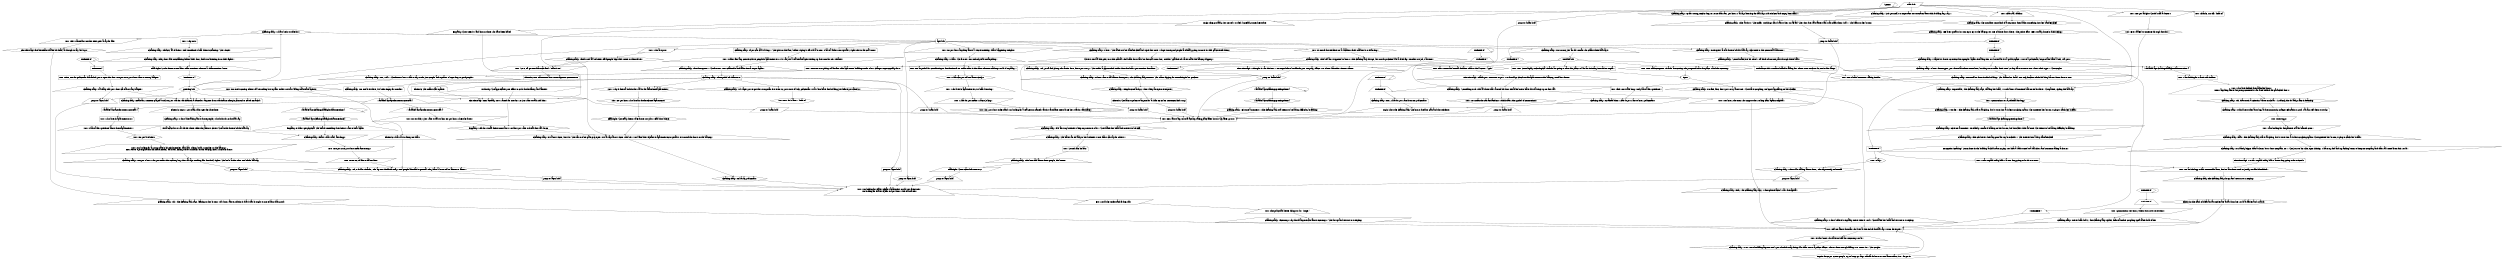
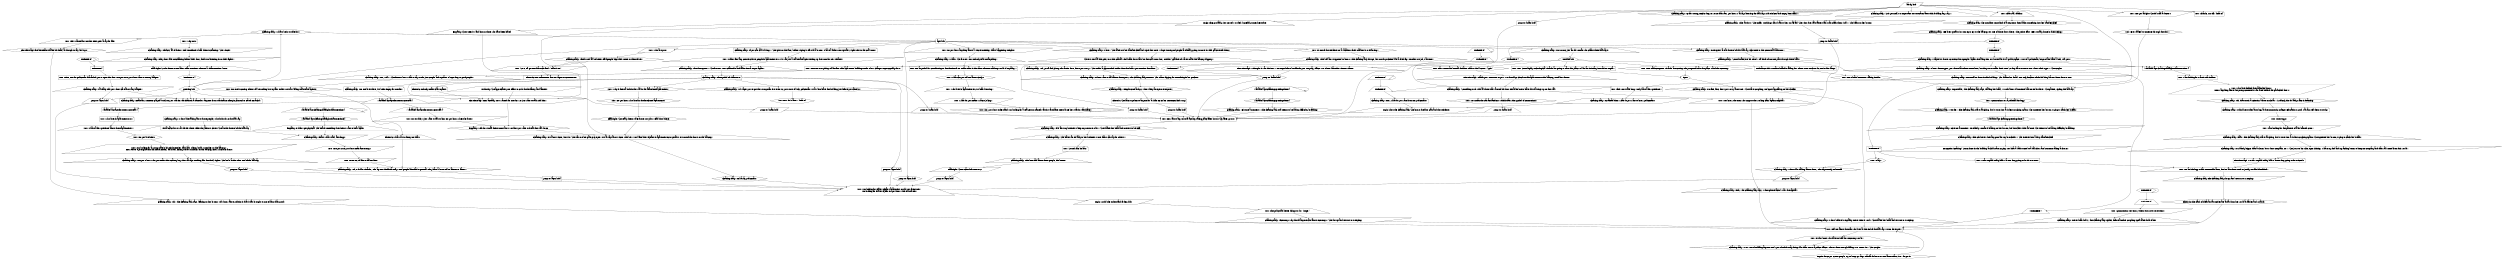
  digraph {
    node [shape=hexagon]
    edge [arrowhead=onormal]
-   n1 [label=START shape=parallelogram]
    n2 [label=input]
    n3 [label="Cleaning Lady: \"I'm fine, fine, don't you worry about me!\" She starts coughing, red spots appearing on her cheeks."]
    n4 [label="Cleaning Lady: \"I don't believe in equality. Never seen it work.\" She shakes her head and returns to sweeping." shape=trapezium]
    n5 [label="Cleaning Lady: \"Oh, I do like wizards,\" she agrees wholeheartedly. \"And people like that in general. They have a lot to tell us about our fates...\""]
    n6 [label="Jump to: [apts hub]" shape=note]
    n7 [label="You: \"I'm looking for Billie Méjean's apartment. Could you direct me?\"\n\"I'm looking for Billie Méjean. Do you know where she lives?\"" shape=trapezium]
    n8 [label="Cleaning Lady: \"He lives upstairs in room #28. Go to the balcony. It's one of those doors there,\" she points east. \"He's usually home in the evening.\""]
    n9 [label="IsKimHere()"]
    n10 [label="IsKimHere()" shape=note]
    n11 [label="!(IsKimHere())"]
    n12 [label="Jump to: [main hub]"]
    n13 [label="You: \"How about any unusual activity taking place after hours? Say after 22.00?\"" shape=note]
    n14 [label="Cleaning Lady: \"If it ain't my business I keep my nose out of it...\" She shakes her head and mutters to herself."]
    n15 [label="Jump to: [main hub]" shape=note]
    n16 [label="Cleaning Lady: \"She leaves an old lady to her business. More than I can say for others...\"" shape=trapezium]
    n17 [label="You: \"Sounds like he has.\"" shape=note]
    n18 [label="Cleaning Lady: \"The less said about those people, the better.\"" shape=trapezium]
    n19 [label="Cleaning Lady: \"Think we'd all be better off if people kept their noses to themselves.\""]
    n20 [label="You: \"Sure, I'll go see what I can find.\" (Take it on.)" shape=parallelogram]
-   n21 [label="Rhetoric: Your statements are worse vague to comment on." shape=note]
+   n21 [label="Rhetoric: Your statements are too vague to comment on." shape=note]
    n22 [label="Cleaning Lady: \"I'm no one, just an old woman who cleans these hallways.\"" shape=trapezium]
    n23 [label="Untitled hub"]
    n24 [label="Endurance: This woman's health is failing her. There's not much to do, not in this damp." shape=note]
    n25 [label="You: \"Lax women and sexual deviants. That's who'll come.\" (Spit.)"]
    n26 [label="You: \"Yes. Some highly technological wizards are going to save this place. It'll be an visionary innovation utopia.\"" shape=note]
    n27 [label="You: \"Yes. Radiocomputer wizards are coming. They're gonna save the place -- and the economy.\""]
    n28 [label="You: \"I'm sure everything will be fine. This apartment building needs *slow* change. Imperceptibly slow.\"" shape=note]
    n29 [label="You: \"Who lives behind the padlocked door?\"\n\"Know anything about the young communist who lives behind the padlocked door?\"" shape=parallelogram]
    n30 [label="Cleaning Lady: \"Oh, that one is a scientist, a future scholar!\" Suddenly the old lady's face is beaming."]
    n31 [label="Cleaning Lady: \"I think he studies astrology at the community college. Education's good, I always tell them to study.\"" shape=note]
    n32 [label="Cleaning Lady: \"Oh, you'll find plenty of Martins here, don't you worry!\" She smiles a gap toothed smile when she hears you mention the name." shape=note]
    n33 [label="Cleaning Lady: \"I don't want to talk about de Ruyters,\" the cleaning lady mutters. She starts digging for something in her pockets." shape=parallelogram]
    n34 [label="Cleaning Lady: \"People come and go, I don't keep an eye on everyone.\""]
    n35 [label="You: \"What do you mean? I wasn't joking.\"" shape=parallelogram]
    n36 [label="You: \"No, you don't understand. I'm looking for a real person named Martin Martinaise. He told me he's Martin Martinaise.\""]
    n37 [label="Cleaning Lady: \"The de Ruyters...\" She frowns. \"He's chained it and fallen into a stupor again.\"" shape=trapezium]
    n38 [label="Cleaning Lady: \"The symbol of what now?\"" shape=note]
    n39 [label="Jump to: [apts hub]" shape=note]
    n40 [label="Cleaning Lady: \"No one lives there, it's been empty for months.\"" shape=note]
    n41 [label="You: \"Why is there a hole in the wall in the abandoned apartment?\""]
    n42 [label="Cleaning Lady: \"I'd wager you've got the wrong man. But even so, you're out of luck, policeman -- I saw him leave the building just before you came in.\""]
-   n43 [label="Rhetoric: She means clairvoyants." shape=note]
+   n43 [label="Rhetoric: Nobody means clairvoyants." shape=note]
    n44 [label="Jump to: [main hub]" shape=trapezium]
    n45 [label="Cleaning Lady: \"I see...\" She takes out her handkerchief and wipes her nose. \"I hope some good people are finally going to move in. This place needs them.\""]
    n46 [label="Shivers: And all she gets, too. The coastal wind beats down hard on the coal room door, outside. Splashes of waves make the balcony slippery..." shape=trapezium]
    n47 [label="Jump to: [main hub]" shape=note]
    n48 [label="You: \"What can you tell me about Cindy?\""]
    n49 [label="You: \"Who lives in apartment #12? I heard snoring.\"" shape=trapezium]
    n50 [label="You: \"Tell me about the man who lives at the end of the hallway -- Uuno de Ruyter.\"" shape=note]
    n51 [label="You: \"It's for loons who have no idea how economy works.\"" shape=trapezium]
    n52 [label="You: \"Why not?\"" shape=note]
    n53 [label="Cleaning Lady: \"Addicts, all of them... And sometimes I hear them screaming.\" She winces." shape=parallelogram]
    n54 [label="Cleaning Lady: \"What's he in trouble for?\""]
    n55 [label="apts hub" shape=note]
    n56 [label="You: \"He's wanted for murder. He's goin' away for life.\"" shape=parallelogram]
    n57 [label="You: \"Do you know anything about a *secret meeting* that's happening tonight?\"" shape=parallelogram]
    n58 [label="Jump to: [apts hub]"]
    n59 [label="greeting hub"]
    n60 [label="Cleaning Lady: \"De Ruyters are at the end of this hallway, right next to the communal bathroom.\""]
    n61 [label="You: \"Who are you?\"" shape=parallelogram]
    n62 [label="Cleaning Lady: \"If you can call it living...\" She spits on the floor, before wiping it off with a broom. \"I have a little room upstairs, right next to the coal room.\"" shape=note]
    n63 [label="You: \"Is one of the residents on a vacation? Their mailbox is overflowing.\""]
    n64 [label="Kim Kitsuragi: The lieutenant shakes his head, as though to say 'let it go.'"]
    n65 [label="You: \"First, I'm the policeman that asked you to open the door. Are you sure you don't want to see my badge?\"" shape=note]
    n66 [label="Cleaning Lady: \"I already told you I don't care about any badges.\"" shape=parallelogram]
    n67 [label="Jump to: [apts hub]" shape=trapezium]
    n68 [label="Cleaning Lady: \"Pea-brain, someone played a trick on you. Martin Martinaise is a name for *anyone* from Martinaise. Like Jim Jamrock or Raoul Revachol.\"" shape=note]
    n69 [label="Kim Kitsuragi: \"He's actually *not* wanted for murder. We just want to talk with him.\"" shape=parallelogram]
    n70 [label="Empathy: With how small these rooms are -- wouldn't you want to break the wall down?"]
    n71 [label="Cleaning Lady: \"It's about Victor, isn't it?\" She narrows her pale grey eyes. \"It's always about Victor with her... You'll find the Méjeans in apartment #20 upstairs. It's one of the doors on the balcony.\"" shape=trapezium]
    n72 [label="Rhetoric: She hasn't spoken to anyone for a while. Even her sentences feel rusty." shape=note]
    n73 [label="Jump to: [main hub]" shape=note]
    n74 [label="Logic: They probably just moved -- or died, hopefully somewhere else." shape=trapezium]
    n75 [label="Cleaning Lady: \"Ask away, policeman.\""]
    n76 [label="Cleaning Lady: \"What?\" She frowns. \"No. Nobody tells me anything.\"" shape=trapezium]
    n77 [label="You: \"It's a symbol for contributing to the demise of our noble state in the name of some made-up world of 'equality'.\"" shape=note]
    n78 [label="Cleaning Lady: \"*We* won't be killing anyone. And *you* shouldn't say things like that. You're a police officer... there's been enough killing. I've *seen* it...\" She coughs."]
-   n79 [label="But: Would she understand if they did?" shape=parallelogram]
+   n79 [label="Logic: Would she understand if they did?" shape=parallelogram]
    n80 [label="You: \"Are you alright? Should I call a doctor?\"" shape=parallelogram]
    n81 [label="You: \"But I talked to someone through the door.\""]
    n82 [label="Cleaning Lady: \"Impossible,\" the cleaning lady says, shaking her head, \"I would know if someone had moved in there.\" She pauses, eyeing the hallway." shape=note]
    n83 [label="You: \"I am looking for Martin Martinaise.\"" shape=note]
    n84 [label="Visual Calculus: It was dirtier there. After the janitor's closet. She avoids the end of the hallway." shape=note]
    n85 [label="Cleaning Lady: \"That's what I said, astrology.\"" shape=parallelogram]
    n86 [label="You: \"Are you sure you don't mean astronomy?\"" shape=parallelogram]
    n87 [label="Jump to: [apts hub]" shape=trapezium]
    n88 [label="Cleaning Lady: \"The *artist*?\" She scoffs. \"Nothing I can do about her, I'm afraid. She ruins the walls faster than I can clean them. Still...\" She leans on her broom." shape=parallelogram]
    n89 [label="Esprit de Corps: C'mon people, try to keep up *any* standards here. It's not about stars, it's... forget it."]
-   n90 [label="Rhetoric: Oops... you really didn't get the joke there." shape=trapezium]
    n91 [label="Cleaning Lady: \"I don't like talking about those people,\" she looks down the hallway." shape=note]
    n92 [label="You: \"This won't take long, I only have a few questions.\"" shape=note]
    n93 [label="Cleaning Lady: \"Go ahead then. What do you want to know, policeman?\"" shape=parallelogram]
    n94 [label="Logic: She's the cleaning lady. She knows the floor plan and the residents." shape=parallelogram]
    n95 [label="IsKimHere()" shape=trapezium]
    n96 [label="IsKimHere()" shape=trapezium]
    n97 [label="Kim Kitsuragi: \"I thought it was obvious...\" He stops before he offends you. \"Anyway, officer. We *don't* have the witness' name.\"" shape=trapezium]
    n98 [label="!(IsKimHere())"]
    n99 [label="Half Light: She really doesn't like those *nut jobs*. Bad blood there."]
    n100 [label="Cleaning Lady: \"The hell am I supposed to know?\" The cleaning lady shrugs, her mouth puckered like a dried fig. \"Another nut job, I assume.\""]
    n101 [label="Cleaning Lady: \"They don't like me cleaning behind their door, think I'm listening in on their fights.\"" shape=parallelogram]
    n102 [label="Cleaning Lady: \"Now, what do you want from me, policeman?\"" shape=note]
    n103 [label="Cleaning Lady: \"Ah!\" the cleaning lady says, leaning on her broom. \"All I know about politics is that it has brought us more harm than good.\"" shape=parallelogram]
    n104 [label="IsKimHere()"]
    n105 [label="IsKimHere()" shape=note]
    n106 [label="!(IsKimHere())"]
    n107 [label="Jump to: [main hub]" shape=parallelogram]
    n108 [label="Variable[\"apt.cleaning_halflight_that_one_time\"]" shape=trapezium]
    n109 [label="Variable[\"apt.cleaning_halflight_that_one_time\"]"]
    n110 [label="Empathy: It didn't get physical. She heard something she doesn't want to hear again." shape=trapezium]
    n111 [label="!(Variable[\"apt.cleaning_halflight_that_one_time\"])" shape=note]
    n112 [label="Jump to: [main hub]" shape=note]
    n113 [label="You: \"I have a few questions about those apartments...\"" shape=parallelogram]
    n114 [label="You: \"Do you live here?\""]
    n115 [label="You: \"I'm looking for a young male in his mid-twenties, dark hair, skinny build. A smoker on the balcony.\"\n\"How about a young male in his mid-twenties, dark hair, skinny build? A smoker on the balcony. Know where he lives?\"" shape=parallelogram]
    n116 [label="Variable[\"apt.apt_for_rent_wc_reveal\"]" shape=trapezium]
    n117 [label="Variable[\"apt.apt_for_rent_wc_reveal\"]" shape=note]
    n118 [label="!(Variable[\"apt.apt_for_rent_wc_reveal\"])" shape=trapezium]
    n119 [label="You: \"Communism. It's a political ideology.\""]
    n120 [label="Cleaning Lady: \"Murder!\" The cleaning lady starts laughing, but it turns into a violent coughing spasm. She squeezes her broom, trying to catch her breath."]
    n121 [label="!(Variable[\"apt.cleaning_greeting_done\"])"]
    n122 [label="Cleaning Lady: \"Maybe it's those *counterculture people* again? Breaking into our house like it's a public space... You're a policeman, be good and take a look, will you?\""]
    n123 [label="Cleaning Lady: \"I know those types, yes. There have been some here, but they never make their rent. So they have to move out. I know their type...\" She coughs." shape=parallelogram]
    n124 [label="Cleaning Lady: \"No one likes them in this building.\" She shakes her head. \"It's only because of the kid they haven't been thrown out.\"" shape=parallelogram]
    n125 [label="Kim Kitsuragi: \"Thank you.\" He turns to you. \"We should go check out his apartment on the balcony, see if he's home.\"" shape=trapezium]
    n126 [label="Cleaning Lady: \"Something to do with all those stars around his door. He asked me to leave his drawings up on the wall.\"" shape=parallelogram]
    n127 [label="You: \"You know, the ones who support the working class against Capital.\"" shape=trapezium]
    n128 [label="You: \"You mean the star-and-antlers? I think that's the symbol of communism.\""]
    n129 [label="You: \"The police has better things to do.\" (Nope.)" shape=trapezium]
    n130 [label="Cleaning Lady: \"Economy? Why should anyone care about economy?!\" She shrugs and returns to sweeping." shape=parallelogram]
-   n131 [label="main hub" shape=parallelogram]
+   n131 [label="barely hub" shape=parallelogram]
    n132 [label="!(IsKimHere())" shape=note]
    n133 [label="Cleaning Lady: \"Suit yourself, Mr. Important. No one cares about this building any way...\"" shape=trapezium]
    n134 [label="Cleaning Lady: \"Great. Young people, they're worse than rats, you know -- always littering the hallways with trinkets and empty beer cans...\""]
    n135 [label="Empathy: She's seen it -- and known those who have been killed." shape=trapezium]
    n136 [label="You: \"That's all, thanks.\"" shape=trapezium]
    n137 [label="You: \"Thanks, I'm off.\" [Leave.]" shape=note]
    n138 [label="You: \"Okay.\""]
    n139 [label="You: \"I saw unpaid utility bills -- aren't they going to be thrown out?\"" shape=note]
    n140 [label="Cleaning Lady: She mumbles some kind of a response, then hacks something into her handkerchief."]
    n141 [label="You: \"Do you know who lived in the foreclosed apartment?\""]
    n142 [label="Cleaning Lady: \"Huh,\" the cleaning lady says, \"I thought Revachol *was* the capital.\"" shape=parallelogram]
    n143 [label="You: \"Even so, I'd like to talk to him.\"" shape=parallelogram]
    n144 [label="IsKimHere()" shape=parallelogram]
    n145 [label="IsKimHere()" shape=trapezium]
    n146 [label="!(IsKimHere())" shape=trapezium]
    n147 [label="Cleaning Lady: \"Talk!\" The cleaning lady starts laughing, but it turns into a violent coughing spasm. She squeezes her broom, trying to catch her breath." shape=trapezium]
    n148 [label="Cleaning Lady: \"It's barely bigger than a closet, but I don't complain, no...\" She juts out her chin, eyes shining. \"I have my bed and my aching bones to keep me company and that's all I need from this world.\"" shape=parallelogram]
    n149 [label="Kim Kitsuragi: \"We saw unpaid utility bills -- aren't they going to be evicted?\"" shape=note]
    n150 [label="Cleaning Lady: \"Some lunatic lost his mind... All kinds of morons pass through these halls.\""]
    n151 [label="You: \"Who lives in apartment #10?\"" shape=note]
    n152 [label="Variable[\"apt.cleaning_greeting_done\"]" shape=trapezium]
    n153 [label="Variable[\"apt.cleaning_greeting_done\"]"]
    n154 [label="Cleaning Lady: \"Give me a moment...\" The cleaning lady still seems to be having difficulty breathing."]
    n155 [label="Cleaning Lady: \"Give me a moment.\" An elderly woman is leaning on her broom, her knuckles white as bone. She seems to be having difficulty breathing." shape=parallelogram]
    n156 [label="Cleaning Lady: \"The cold never does any good for my bronchitis...\" She sneezes into a dirty handkerchief." shape=parallelogram]
    n157 [label="You: Let's do it later... [Leave.]"]
    n158 [label="You: \"Communism. You know, like in the world revolution?\"" shape=parallelogram]
    n159 [label="Cleaning Lady: \"Never heard of it,\" the cleaning lady replies, before another coughing spell takes hold of her." shape=trapezium]
    n160 [label="You: \"It's an ideology. It has some noble aims, but it's also been used to justify terrible bloodshed.\"" shape=trapezium]
    n161 [label="Cleaning Lady: The cleaning lady shrugs and returns to sweeping." shape=parallelogram]
    n162 [label="You: \"But I heard someone walking inside.\""]
    n163 [label="Cleaning Lady: \"Yes, well...\" She doesn't know what to say so she just coughs and repeats: \"I hope they're good people.\"" shape=trapezium]
    n164 [label="Cleaning Lady: \"Yes-yes. I know who you mean. The scrawny boy who's always smoking like the devil, right?\" She looks at the other end of the hallway." shape=trapezium]
    n165 [label="IsKimHere()"]
    n166 [label="IsKimHere()" shape=trapezium]
    n167 [label="Cleaning Lady: \"I don't like talking about them,\" she says mostly to herself."]
    n168 [label="You: \"I didn't find any counterculture people in apartment #10 -- it was just a real estate agent setting up the room for new tenants.\"" shape=parallelogram]
    n169 [label="Rhetoric: What was so funny not that?" shape=trapezium]
    n170 [label="Jump to: [main hub]" shape=trapezium]
    n171 [label="Half Light: She's scared of room #12." shape=parallelogram]
    n172 [label="Jump to: [apts hub]"]
    n173 [label="Perception (Hearing): Somewhere in the building a child starts crying. You hear a radio tuned to a talk show and someone taking a shower." shape=parallelogram]
    n174 [label="You: \"No one is coming. There will be nothing but squalor unless we start killing real estate agents.\""]
    n175 [label="You: \"No trouble, I just want to talk to him. Do you know where he lives?\"" shape=parallelogram]
    n176 [label="You: \"I am looking for the parents of a kid named Cuno.\"" shape=parallelogram]
    n177 [label="Rhetoric: The clash of ideas and atrocities are as far from her world as fairies and wizards."]
    n178 [label="Authority: She appreciates your effort to curb the deviantry and laxness." shape=parallelogram]
    n179 [label="Half Light: So she doesn't. Not after *that one time*. There's a *that one time* here." shape=trapezium]
    n180 [label="Jump to: [apts hub]" shape=trapezium]
    n181 [label="You: \"Astrology?\"" shape=parallelogram]
-   n1 -> n1
    n2 -> n3 [arrowhead=tee]
    n3 -> n4
    n4 -> n50
    n5 -> n6
    n6 -> n7 [arrowhead=tee]
    n7 -> n79
    n8 -> n9
    n9 -> n10 [arrowhead=tee]
    n9 -> n11 [arrowhead=tee]
    n10 -> n122 [arrowhead=tee]
    n11 -> n126
    n12 -> n13 [arrowhead=tee]
    n13 -> n14
    n14 -> n16 [arrowhead=tee]
    n15 -> n13
    n16 -> n17
    n17 -> n18
    n18 -> n171
    n19 -> n20
    n20 -> n21 [arrowhead=tee]
    n21 -> n69 [arrowhead=tee]
    n22 -> n23 [arrowhead=tee]
    n23 -> n24
    n23 -> n25
    n23 -> n26 [arrowhead=tee]
    n23 -> n27
    n23 -> n28 [arrowhead=tee]
    n24 -> n162 [arrowhead=tee]
    n25 -> n125
    n26 -> n2 [arrowhead=tee]
    n27 -> n2 [arrowhead=tee]
    n28 -> n163
    n29 -> n30 [arrowhead=tee]
    n30 -> n31
    n31 -> n181
    n32 -> n32
    n32 -> n33
    n33 -> n34 [arrowhead=tee]
    n34 -> n72
    n35 -> n36
    n36 -> n36
    n37 -> n38 [arrowhead=tee]
    n38 -> n39
    n38 -> n40
    n38 -> n41 [arrowhead=tee]
    n38 -> n42 [arrowhead=tee]
    n38 -> n43
    n38 -> n44
    n39 -> n7
    n40 -> n116
    n41 -> n141
    n42 -> n157 [arrowhead=tee]
    n43 -> n69 [arrowhead=tee]
    n44 -> n13 [arrowhead=tee]
    n45 -> n46
    n46 -> n47 [arrowhead=tee]
    n47 -> n13 [arrowhead=tee]
    n48 -> n49
    n49 -> n35 [arrowhead=tee]
    n50 -> n51 [arrowhead=tee]
    n51 -> n78
    n52 -> n53 [arrowhead=tee]
    n53 -> n101 [arrowhead=tee]
    n54 -> n55
    n54 -> n56
    n55 -> n22
    n55 -> n45
    n55 -> n57
    n55 -> n58
    n55 -> n59
    n55 -> n60 [arrowhead=tee]
    n55 -> n61 [arrowhead=tee]
    n55 -> n62
    n55 -> n63
    n56 -> n64
    n57 -> n76 [arrowhead=tee]
    n58 -> n7 [arrowhead=tee]
    n59 -> n54 [arrowhead=tee]
    n59 -> n67
    n59 -> n68 [arrowhead=tee]
    n59 -> n107
    n60 -> n150
    n61 -> n19 [arrowhead=tee]
    n62 -> n168 [arrowhead=tee]
    n63 -> n100 [arrowhead=tee]
    n64 -> n103 [arrowhead=tee]
    n65 -> n66 [arrowhead=tee]
    n66 -> n67 [arrowhead=tee]
    n66 -> n68 [arrowhead=tee]
    n67 -> n7 [arrowhead=tee]
-   n68 -> n90
    n69 -> n70 [arrowhead=tee]
    n70 -> n71
    n71 -> n75 [arrowhead=tee]
    n72 -> n73
    n73 -> n13 [arrowhead=tee]
    n74 -> n71 [arrowhead=tee]
    n75 -> n7 [arrowhead=tee]
    n76 -> n77 [arrowhead=tee]
    n77 -> n48
    n78 -> n89
    n79 -> n129
    n80 -> n81
    n81 -> n82 [arrowhead=tee]
    n82 -> n119
    n83 -> n29
    n84 -> n85 [arrowhead=tee]
    n85 -> n86 [arrowhead=tee]
    n86 -> n143 [arrowhead=tee]
    n87 -> n7 [arrowhead=tee]
    n88 -> n15
    n89 -> n50 [arrowhead=tee]
-   n90 -> n91 [arrowhead=tee]
    n91 -> n84 [arrowhead=tee]
    n92 -> n93
    n93 -> n94
    n94 -> n13
    n95 -> n95
    n95 -> n96 [arrowhead=tee]
    n96 -> n97
    n97 -> n12
    n98 -> n12
    n99 -> n71 [arrowhead=tee]
    n100 -> n98 [arrowhead=tee]
    n101 -> n179 [arrowhead=tee]
    n102 -> n94 [arrowhead=tee]
    n103 -> n50 [arrowhead=tee]
    n104 -> n104
    n104 -> n105 [arrowhead=tee]
    n105 -> n65
    n106 -> n59 [arrowhead=tee]
    n107 -> n13 [arrowhead=tee]
    n108 -> n108
    n108 -> n109 [arrowhead=tee]
    n109 -> n110
    n110 -> n85 [arrowhead=tee]
    n111 -> n83 [arrowhead=tee]
    n112 -> n13 [arrowhead=tee]
    n113 -> n114
    n114 -> n115
    n115 -> n164 [arrowhead=tee]
    n116 -> n117 [arrowhead=tee]
    n116 -> n118
    n117 -> n151 [arrowhead=tee]
    n118 -> n175
    n119 -> n120 [arrowhead=tee]
    n120 -> n121
    n121 -> n155 [arrowhead=tee]
    n122 -> n111 [arrowhead=tee]
    n122 -> n123
    n123 -> n124
    n124 -> n92 [arrowhead=tee]
    n125 -> n126
    n126 -> n127
    n126 -> n128
    n127 -> n142
    n128 -> n170 [arrowhead=tee]
    n129 -> n130
    n130 -> n50
    n131 -> n74
    n131 -> n80
    n131 -> n112
    n131 -> n132
    n131 -> n133
    n131 -> n134 [arrowhead=tee]
    n131 -> n135
    n131 -> n136 [arrowhead=tee]
    n131 -> n137 [arrowhead=tee]
    n132 -> n138 [arrowhead=tee]
    n132 -> n139
    n133 -> n88 [arrowhead=tee]
    n134 -> n88
    n135 -> n69
    n136 -> n140 [arrowhead=tee]
    n138 -> n167
    n139 -> n160 [arrowhead=tee]
    n140 -> n8
    n141 -> n99 [arrowhead=tee]
    n142 -> n50
    n143 -> n5 [arrowhead=tee]
    n144 -> n144
    n144 -> n145
    n145 -> n102
    n146 -> n50 [arrowhead=tee]
    n147 -> n148 [arrowhead=tee]
    n148 -> n149 [arrowhead=tee]
    n149 -> n160 [arrowhead=tee]
    n150 -> n146 [arrowhead=tee]
    n151 -> n113 [arrowhead=tee]
    n152 -> n152 [arrowhead=tee]
    n152 -> n153 [arrowhead=tee]
    n153 -> n154
    n154 -> n13
    n155 -> n156
    n156 -> n173
    n158 -> n159 [arrowhead=tee]
    n159 -> n50 [arrowhead=tee]
    n160 -> n161
    n161 -> n177
    n162 -> n82
    n163 -> n174
    n164 -> n172
    n165 -> n165
    n165 -> n166 [arrowhead=tee]
    n166 -> n158 [arrowhead=tee]
    n167 -> n180
    n168 -> n37
    n169 -> n5 [arrowhead=tee]
    n170 -> n13
    n171 -> n87 [arrowhead=tee]
    n172 -> n7 [arrowhead=tee]
    n174 -> n169 [arrowhead=tee]
    n175 -> n70
    n176 -> n147 [arrowhead=tee]
    n177 -> n50 [arrowhead=tee]
    n178 -> n69
    n179 -> n106
    n180 -> n7
    n181 -> n176 [arrowhead=tee]
  }
